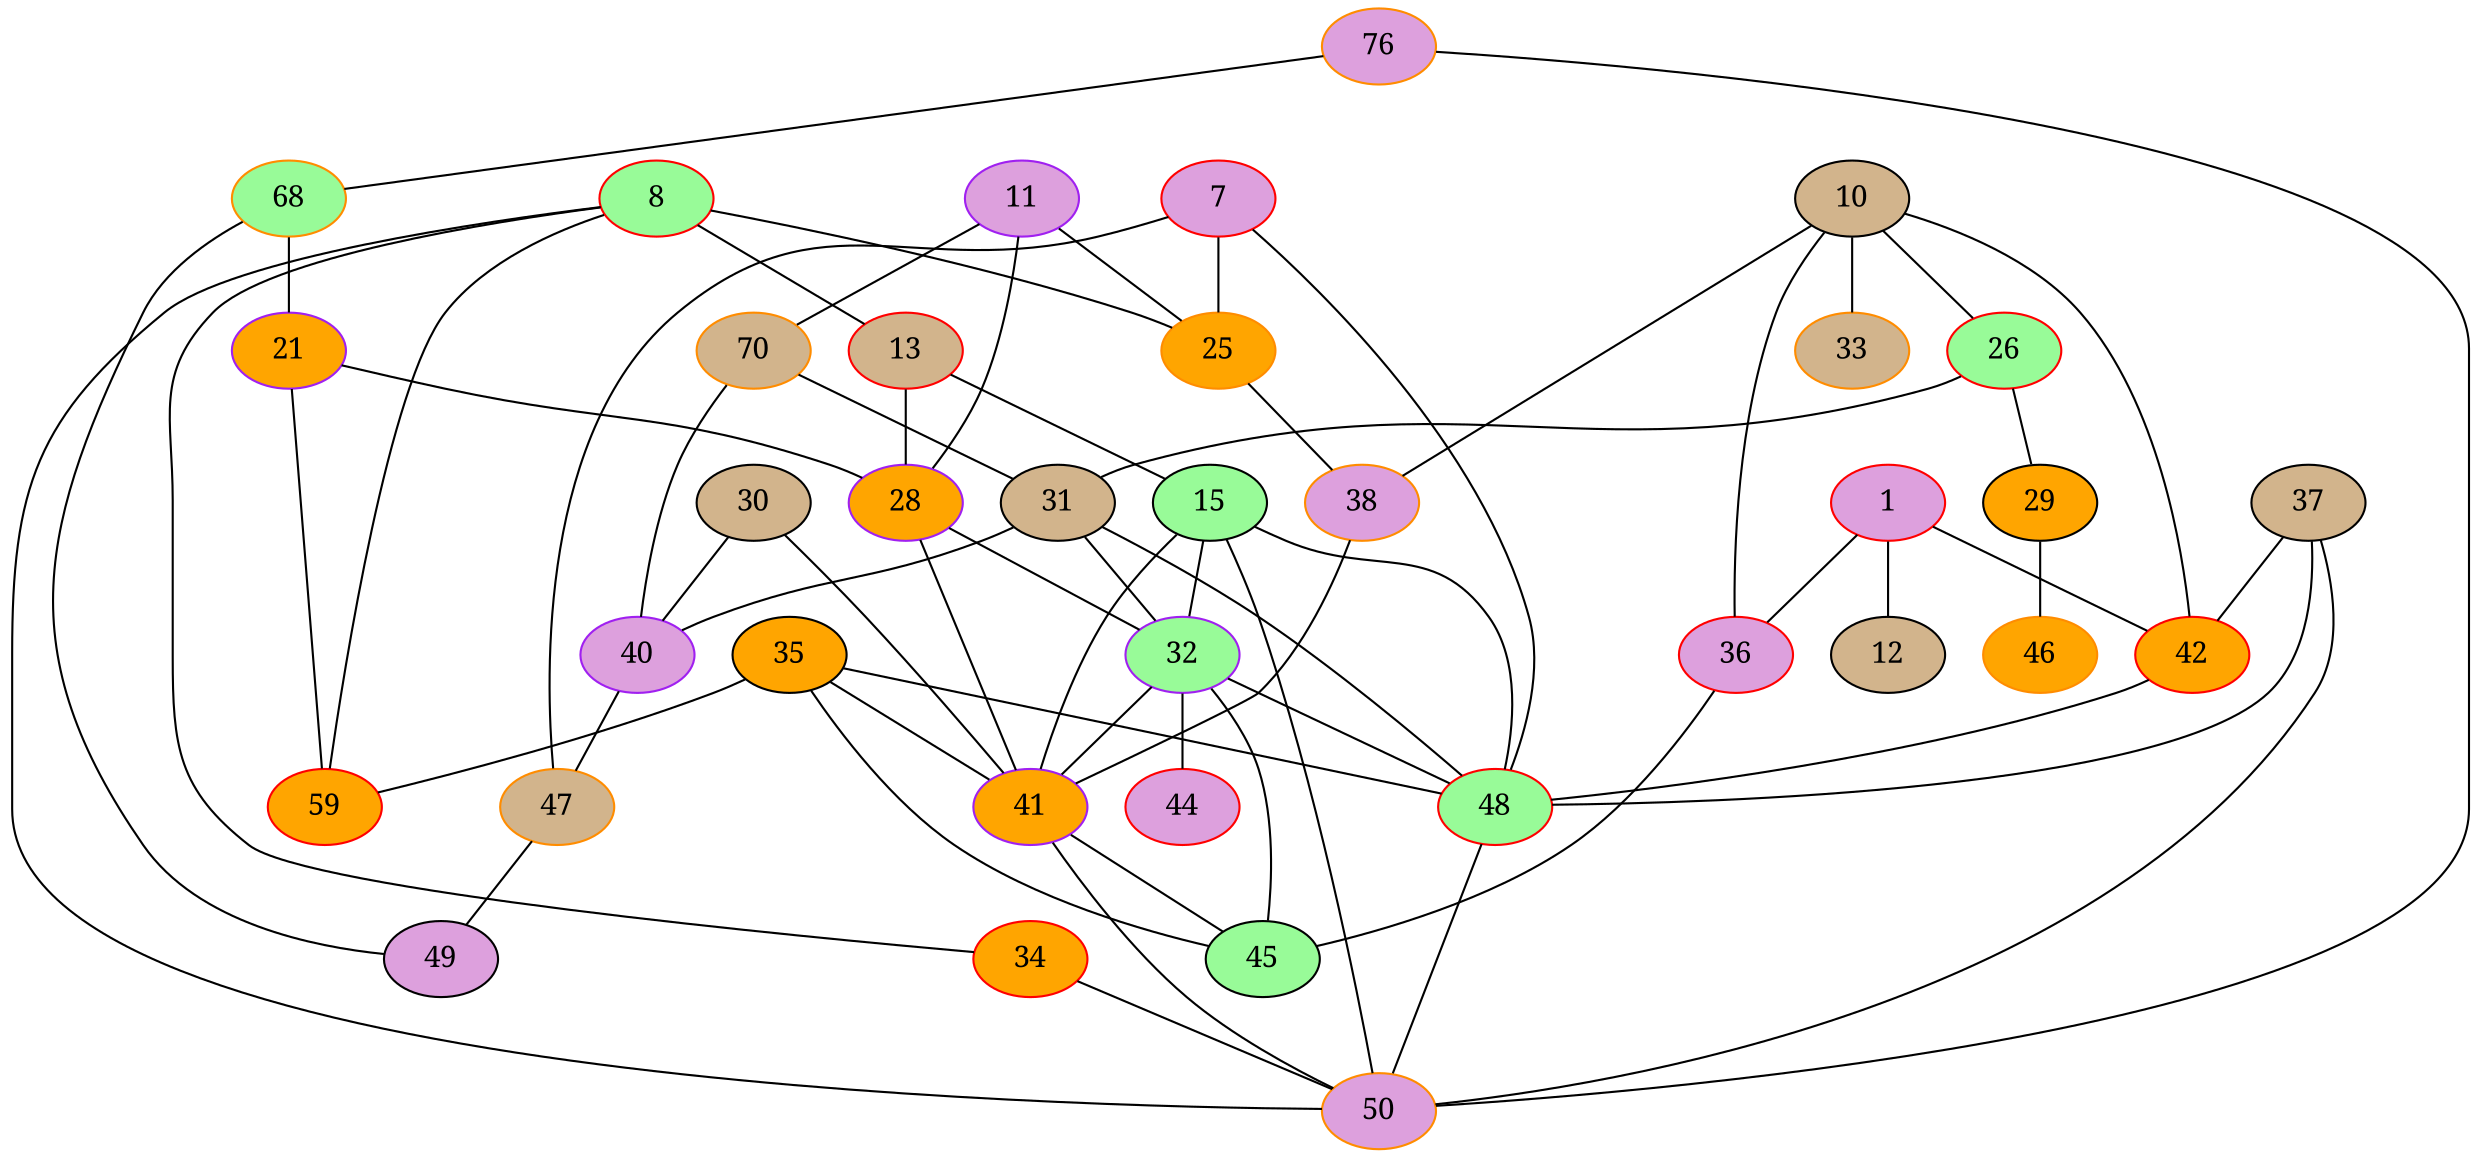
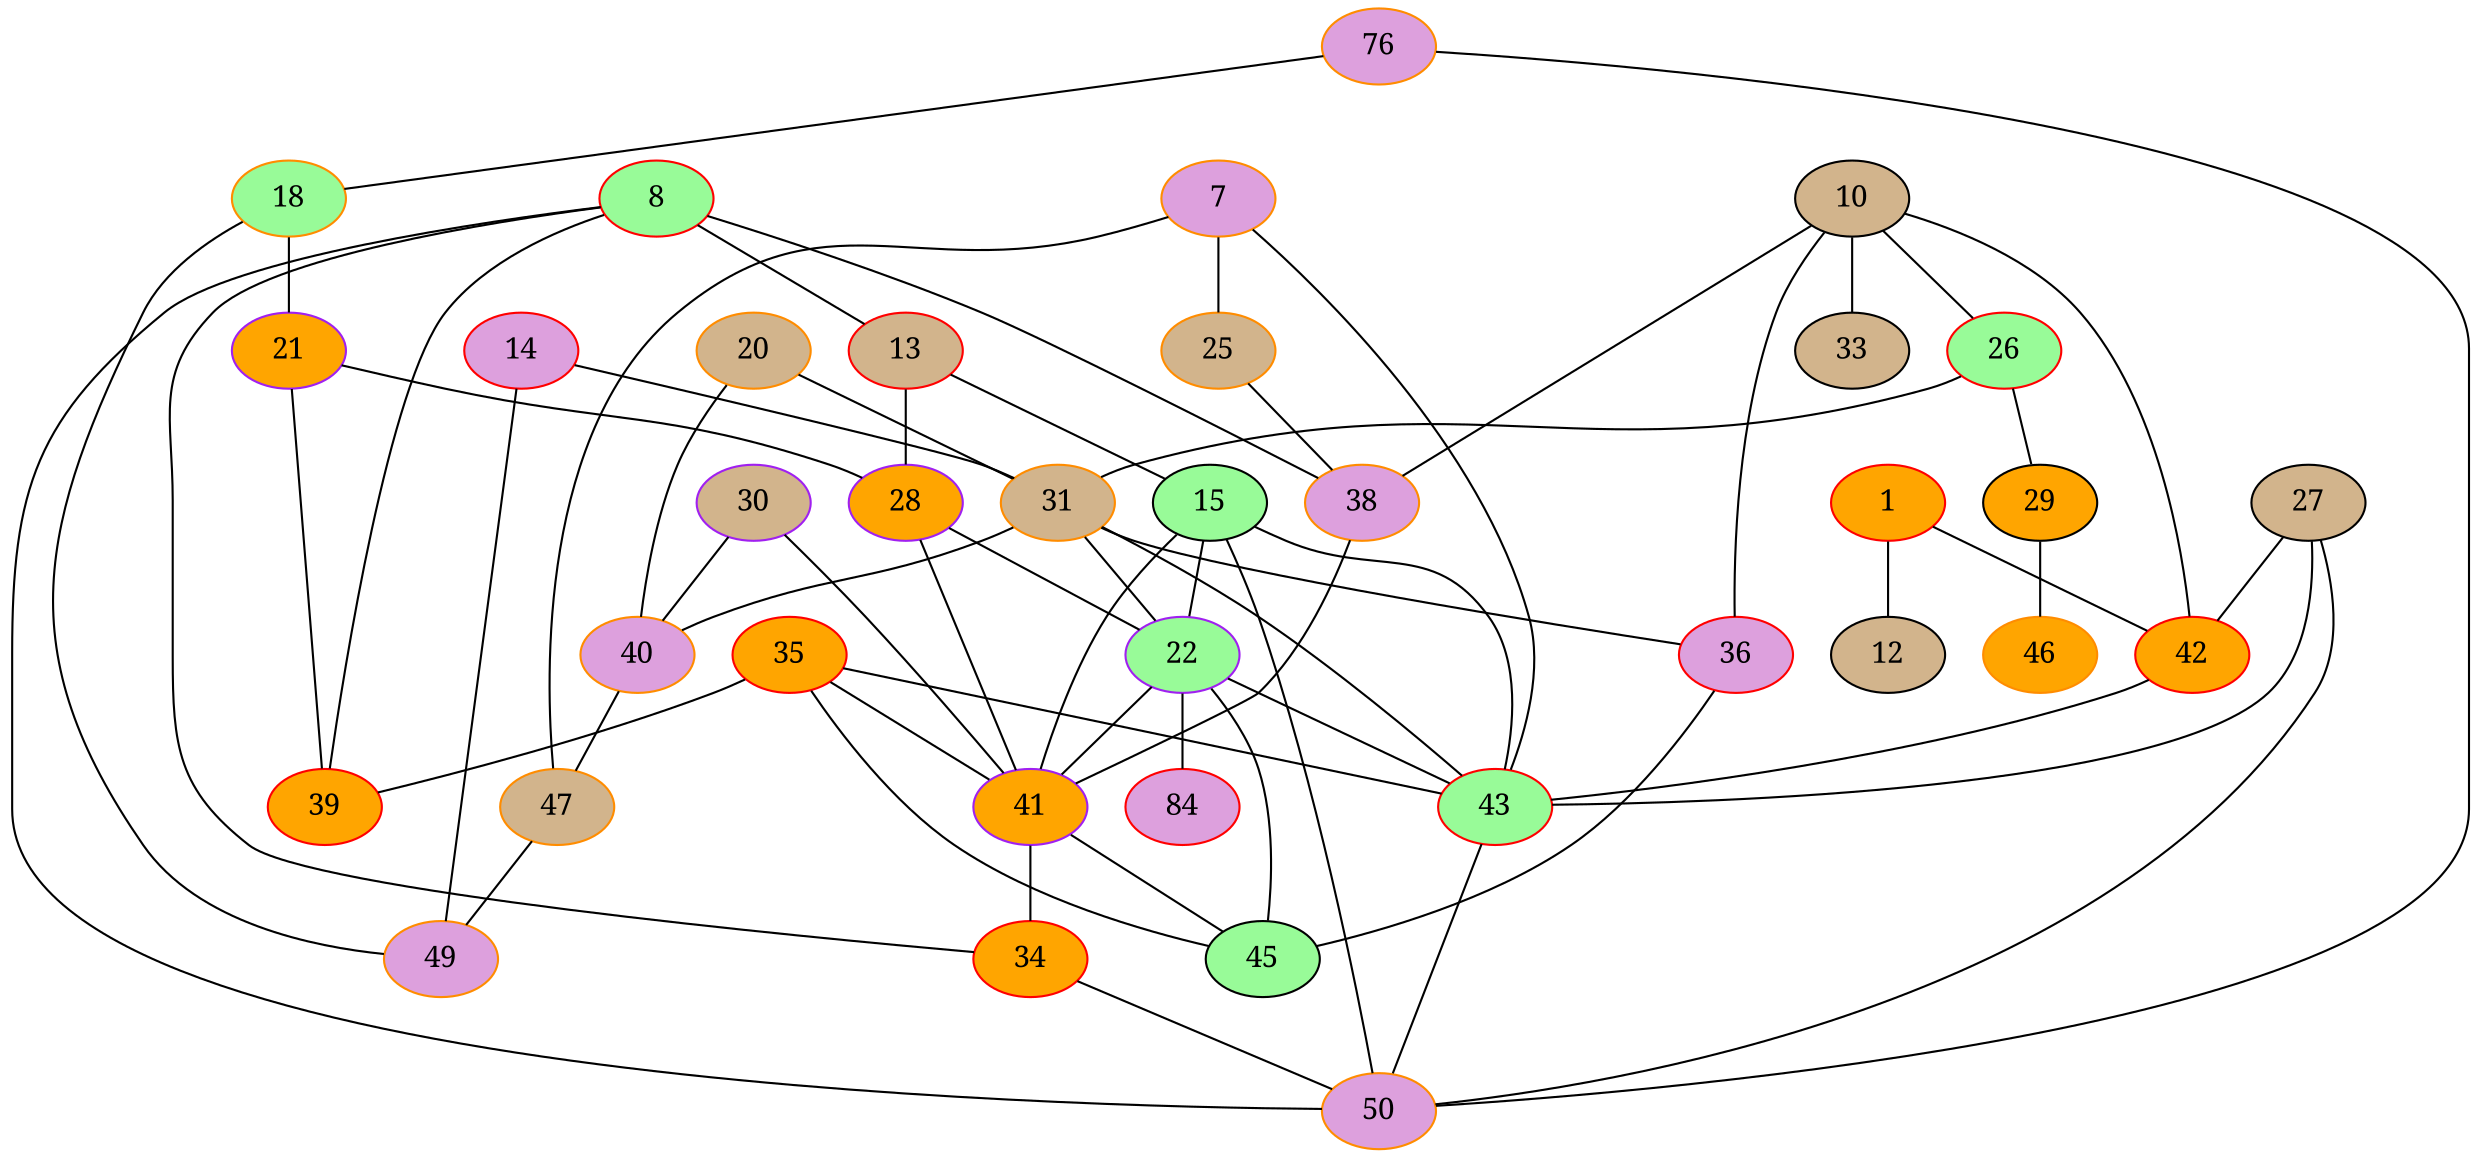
  graph {
    fontname="Noto Serif"
    node [color=red fillcolor=plum fontname="Noto Serif" style=filled]
    edge [fontname="Noto Serif" weight=1.0]
-   1
+   1 [fillcolor=orange]
    12 [color=black fillcolor=tan]
    36
    42 [fillcolor=orange]
    45 [color=black fillcolor=palegreen]
-   48 [fillcolor=palegreen]
-   25 [color=darkorange fillcolor=orange]
-   7
+   48 [fillcolor=palegreen label=43]
+   25 [color=darkorange fillcolor=tan]
+   7 [color=darkorange]
    47 [color=darkorange fillcolor=tan]
    38 [color=darkorange]
    50 [color=darkorange]
    8 [fillcolor=palegreen]
    13 [fillcolor=tan]
    34 [fillcolor=orange]
-   39 [fillcolor=orange label=59]
+   39 [fillcolor=orange]
    28 [color=purple fillcolor=orange]
    15 [color=black fillcolor=palegreen]
    41 [color=purple fillcolor=orange]
    10 [color=black fillcolor=tan]
    26 [fillcolor=palegreen]
-   33 [color=darkorange fillcolor=tan]
-   31 [color=black fillcolor=tan]
+   33 [color=black fillcolor=tan]
+   31 [color=darkorange fillcolor=tan]
    29 [color=black fillcolor=orange]
-   11 [color=purple]
-   20 [color=darkorange fillcolor=tan label=70]
-   40 [color=purple]
-   32 [color=purple fillcolor=palegreen]
-   49 [color=black]
-   44
+   20 [color=darkorange fillcolor=tan]
+   40 [color=darkorange]
+   32 [color=purple fillcolor=palegreen label=22]
+   14
+   49 [color=darkorange]
+   44 [label=84]
    n31 [color=darkorange label=76]
-   18 [color=darkorange fillcolor=palegreen label=68]
+   18 [color=darkorange fillcolor=palegreen]
    21 [color=purple fillcolor=orange]
    46 [color=darkorange fillcolor=orange]
-   30 [color=black fillcolor=tan]
-   35 [color=black fillcolor=orange]
-   37 [color=black fillcolor=tan]
+   30 [color=purple fillcolor=tan]
+   35 [fillcolor=orange]
+   37 [color=black fillcolor=tan label=27]
    1 -- 12
-   1 -- 36
+   31 -- 36
    1 -- 42
    36 -- 45
    42 -- 48 [weight=2.0]
    48 -- 50
    25 -- 38
    7 -- 48
    7 -- 25
    7 -- 47
    47 -- 49
    38 -- 41
-   8 -- 25
+   8 -- 38
    8 -- 50
    8 -- 13
    8 -- 34
    8 -- 39
    13 -- 28
    13 -- 15
    34 -- 50
    28 -- 41
    28 -- 32
    15 -- 48
    15 -- 50
    15 -- 41
    15 -- 32
    41 -- 45
-   41 -- 50
+   41 -- 34
    10 -- 36
    10 -- 42
    10 -- 38
    10 -- 26
    10 -- 33
    26 -- 31
    26 -- 29
    31 -- 48
    31 -- 40
    31 -- 32
    29 -- 46
-   11 -- 25
-   11 -- 28
-   11 -- 20
    20 -- 31
    20 -- 40
    40 -- 47
    32 -- 45
    32 -- 48 [weight=2.0]
    32 -- 41
    32 -- 44
+   14 -- 31 [weight=2.0]
+   14 -- 49
    n31 -- 50
    n31 -- 18
    18 -- 49
    18 -- 21
    21 -- 39
    21 -- 28
    30 -- 41
    30 -- 40
    35 -- 45
    35 -- 48 [weight=2.0]
    35 -- 39
    35 -- 41
    37 -- 42
    37 -- 48
    37 -- 50
  }
